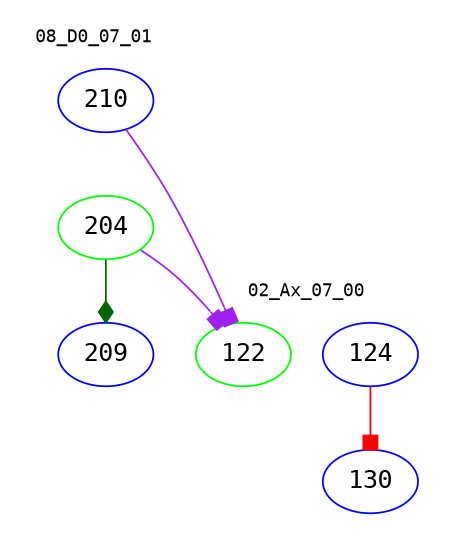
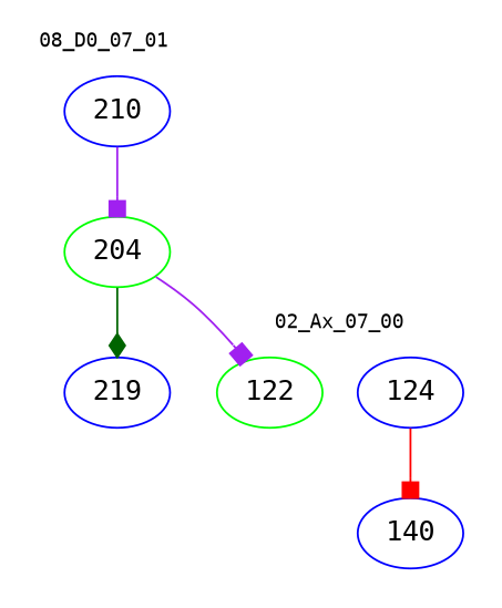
  digraph {
    fontname="DejaVu Sans Mono"
    node [color=blue fontname="DejaVu Sans Mono"]
    edge [arrowhead=box color=purple fontname="DejaVu Sans Mono"]
    n1 [label=124]
    n2 [color=green label=122]
-   n3 [label=130]
+   n3 [label=140]
    n4 [label=210]
    n5 [color=green label=204]
-   n6 [label=209]
+   n6 [label=219]
    subgraph cluster_1 {
      color=white
      fontsize=10
      label="02_Ax_07_00"
      n1
      n2
      n3
    }
    subgraph cluster_2 {
      color=white
      fontsize=10
      label="08_D0_07_01"
      n4
      n5
      n6
    }
    n1 -> n3 [color=red]
-   n4 -> n2
+   n4 -> n5
    n5 -> n2
    n5 -> n6 [arrowhead=diamond color=darkgreen]
  }
